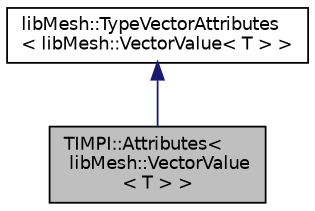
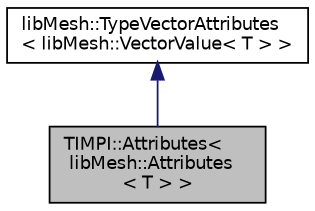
  digraph {
    node [color=black fontname=Helvetica fontsize=10 shape=record style=filled]
-   n1 [fillcolor=grey75 fontcolor=black height=0.2 label="TIMPI::Attributes\<\l libMesh::VectorValue\l\< T \> \>" width=0.4]
+   n1 [fillcolor=grey75 fontcolor=black height=0.2 label="TIMPI::Attributes\<\l libMesh::Attributes\l\< T \> \>" width=0.4]
    n2 [fillcolor=white height=0.2 label="libMesh::TypeVectorAttributes\l\< libMesh::VectorValue\< T \> \>" width=0.4]
    n2 -> n1 [color=midnightblue dir=back fontname=Helvetica fontsize=10 labelfontname=Helvetica labelfontsize=10 style=solid]
  }
